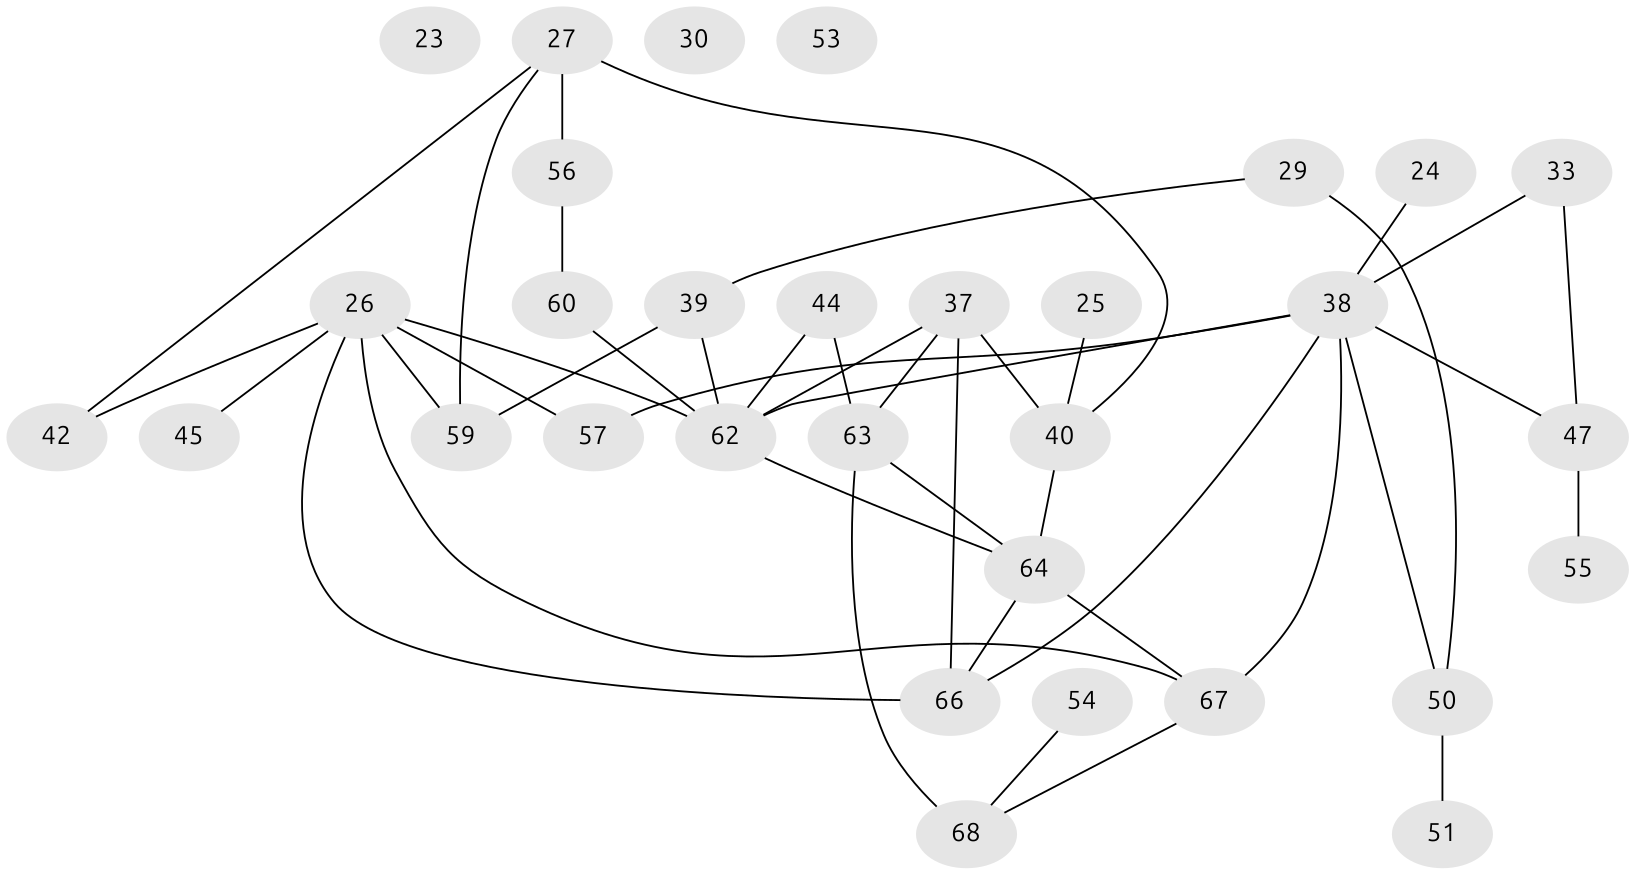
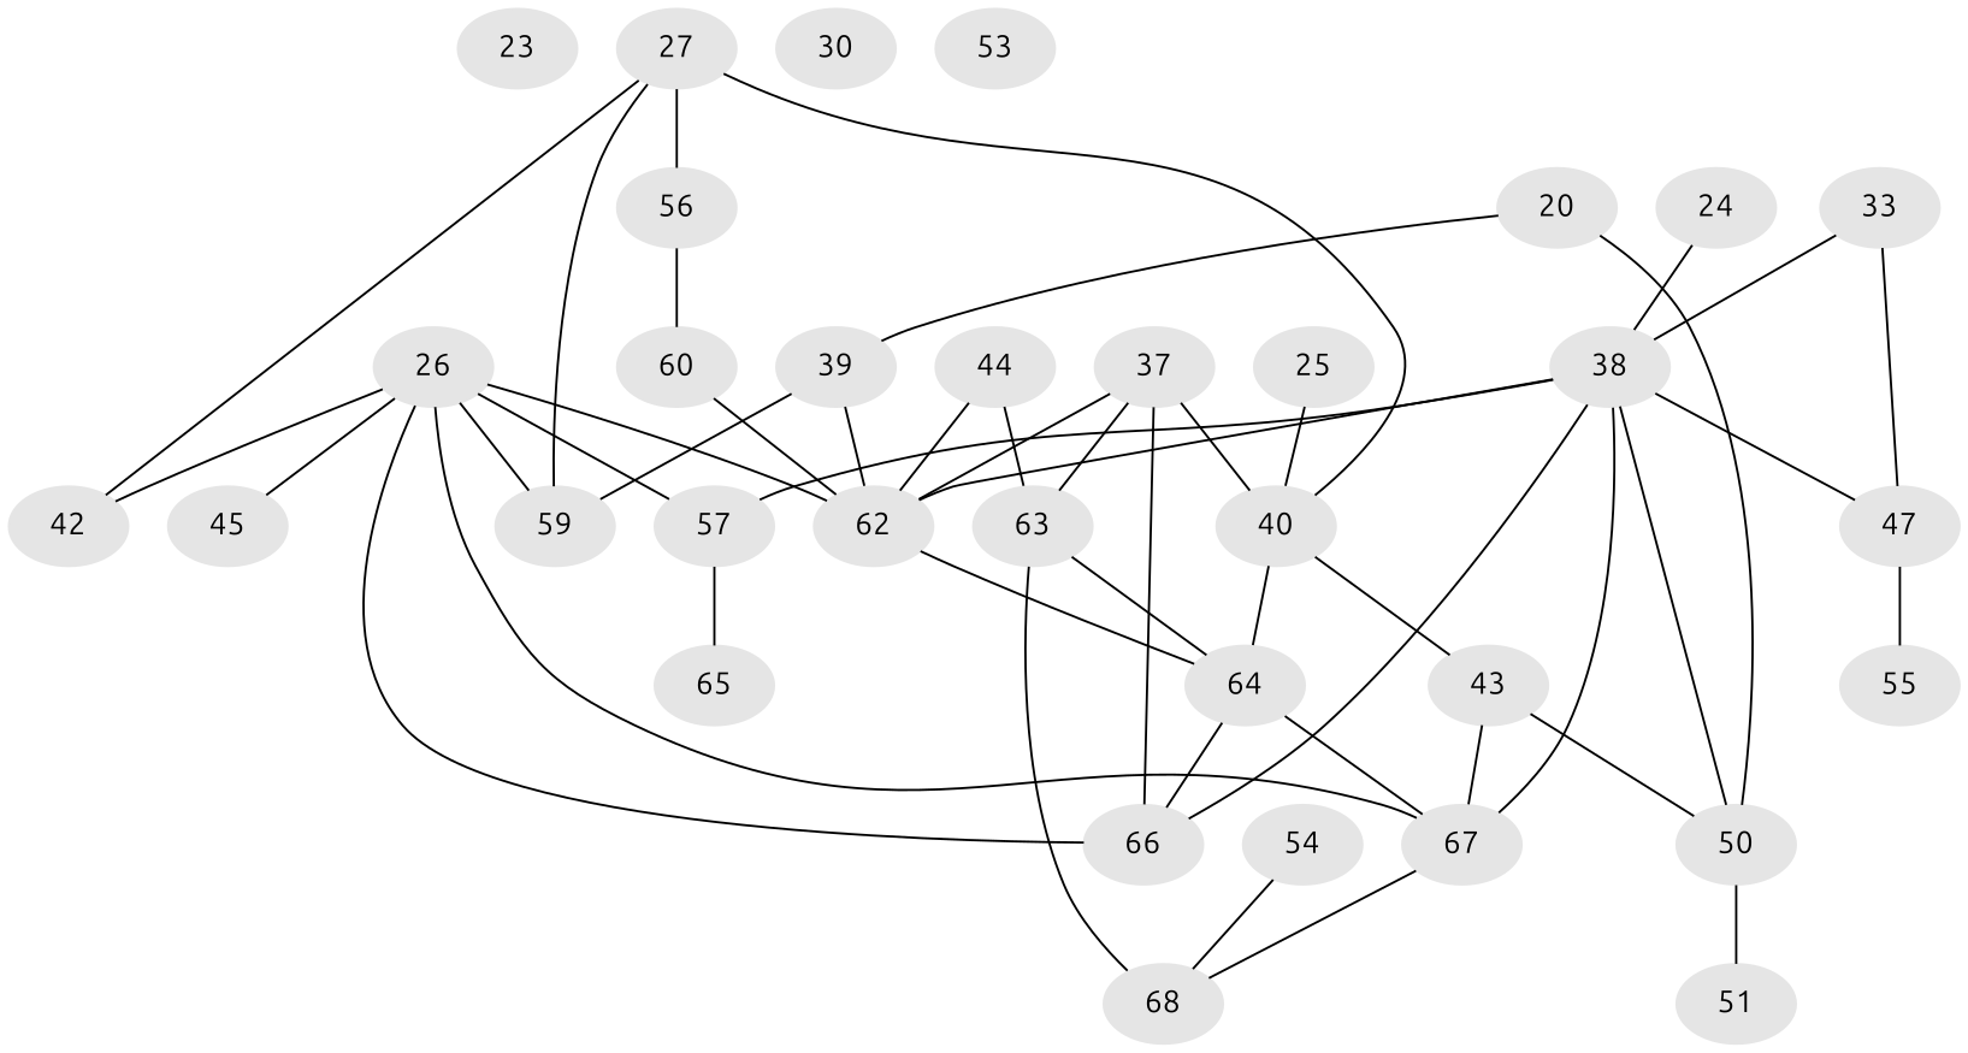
  graph {
    fontname=Ubuntu
    node [color=gray90 fontname=Ubuntu style=filled]
    edge [fontname=Ubuntu]
    23
    38 [super="+31+36"]
    57 [super="+11"]
    62 [super="+46+61"]
    66 [super="+48+7"]
    67 [super="+52"]
    50 [super="+4+49+12"]
    47 [super="+32"]
    24
    25 [super="+13"]
    40 [super="+18"]
+   43 [super="+35+16"]
    64
    26 [super="+2"]
    42
    45 [super="+14"]
    59
+   65
    68 [super="+10"]
    27 [super="+8"]
    n21 [label=56 super="+56"]
    60
-   29 [super="+22"]
+   29 [super="+22" label=20]
    39
    51
    30
    33 [super="+19+15"]
    55 [super="+28"]
    37 [super="+20"]
    63 [super="+21"]
    44
    53
    54
    38 -- 57 [weight=2]
    38 -- 62
    38 -- 66
    38 -- 67
    38 -- 50
    38 -- 47
+   57 -- 65 [weight=2]
    62 -- 64
    67 -- 68
    50 -- 51
    47 -- 55
    24 -- 38
    25 -- 40
+   40 -- 43
    40 -- 64
+   43 -- 67
+   43 -- 50
    64 -- 66
    64 -- 67 [weight=2]
    26 -- 57 [weight=2]
    26 -- 62
    26 -- 66
    26 -- 67 [weight=2]
    26 -- 42
    26 -- 45
    26 -- 59
    27 -- 40 [weight=2]
    27 -- 42
    27 -- 59
    27 -- n21
    n21 -- 60
    60 -- 62
    29 -- 50 [weight=2]
    29 -- 39 [weight=2]
    39 -- 62 [weight=3]
    39 -- 59
    33 -- 38
    33 -- 47
    37 -- 62 [weight=3]
    37 -- 66
    37 -- 40
    37 -- 63
    63 -- 64
    63 -- 68 [weight=2]
    44 -- 62
    44 -- 63
    54 -- 68
  }
